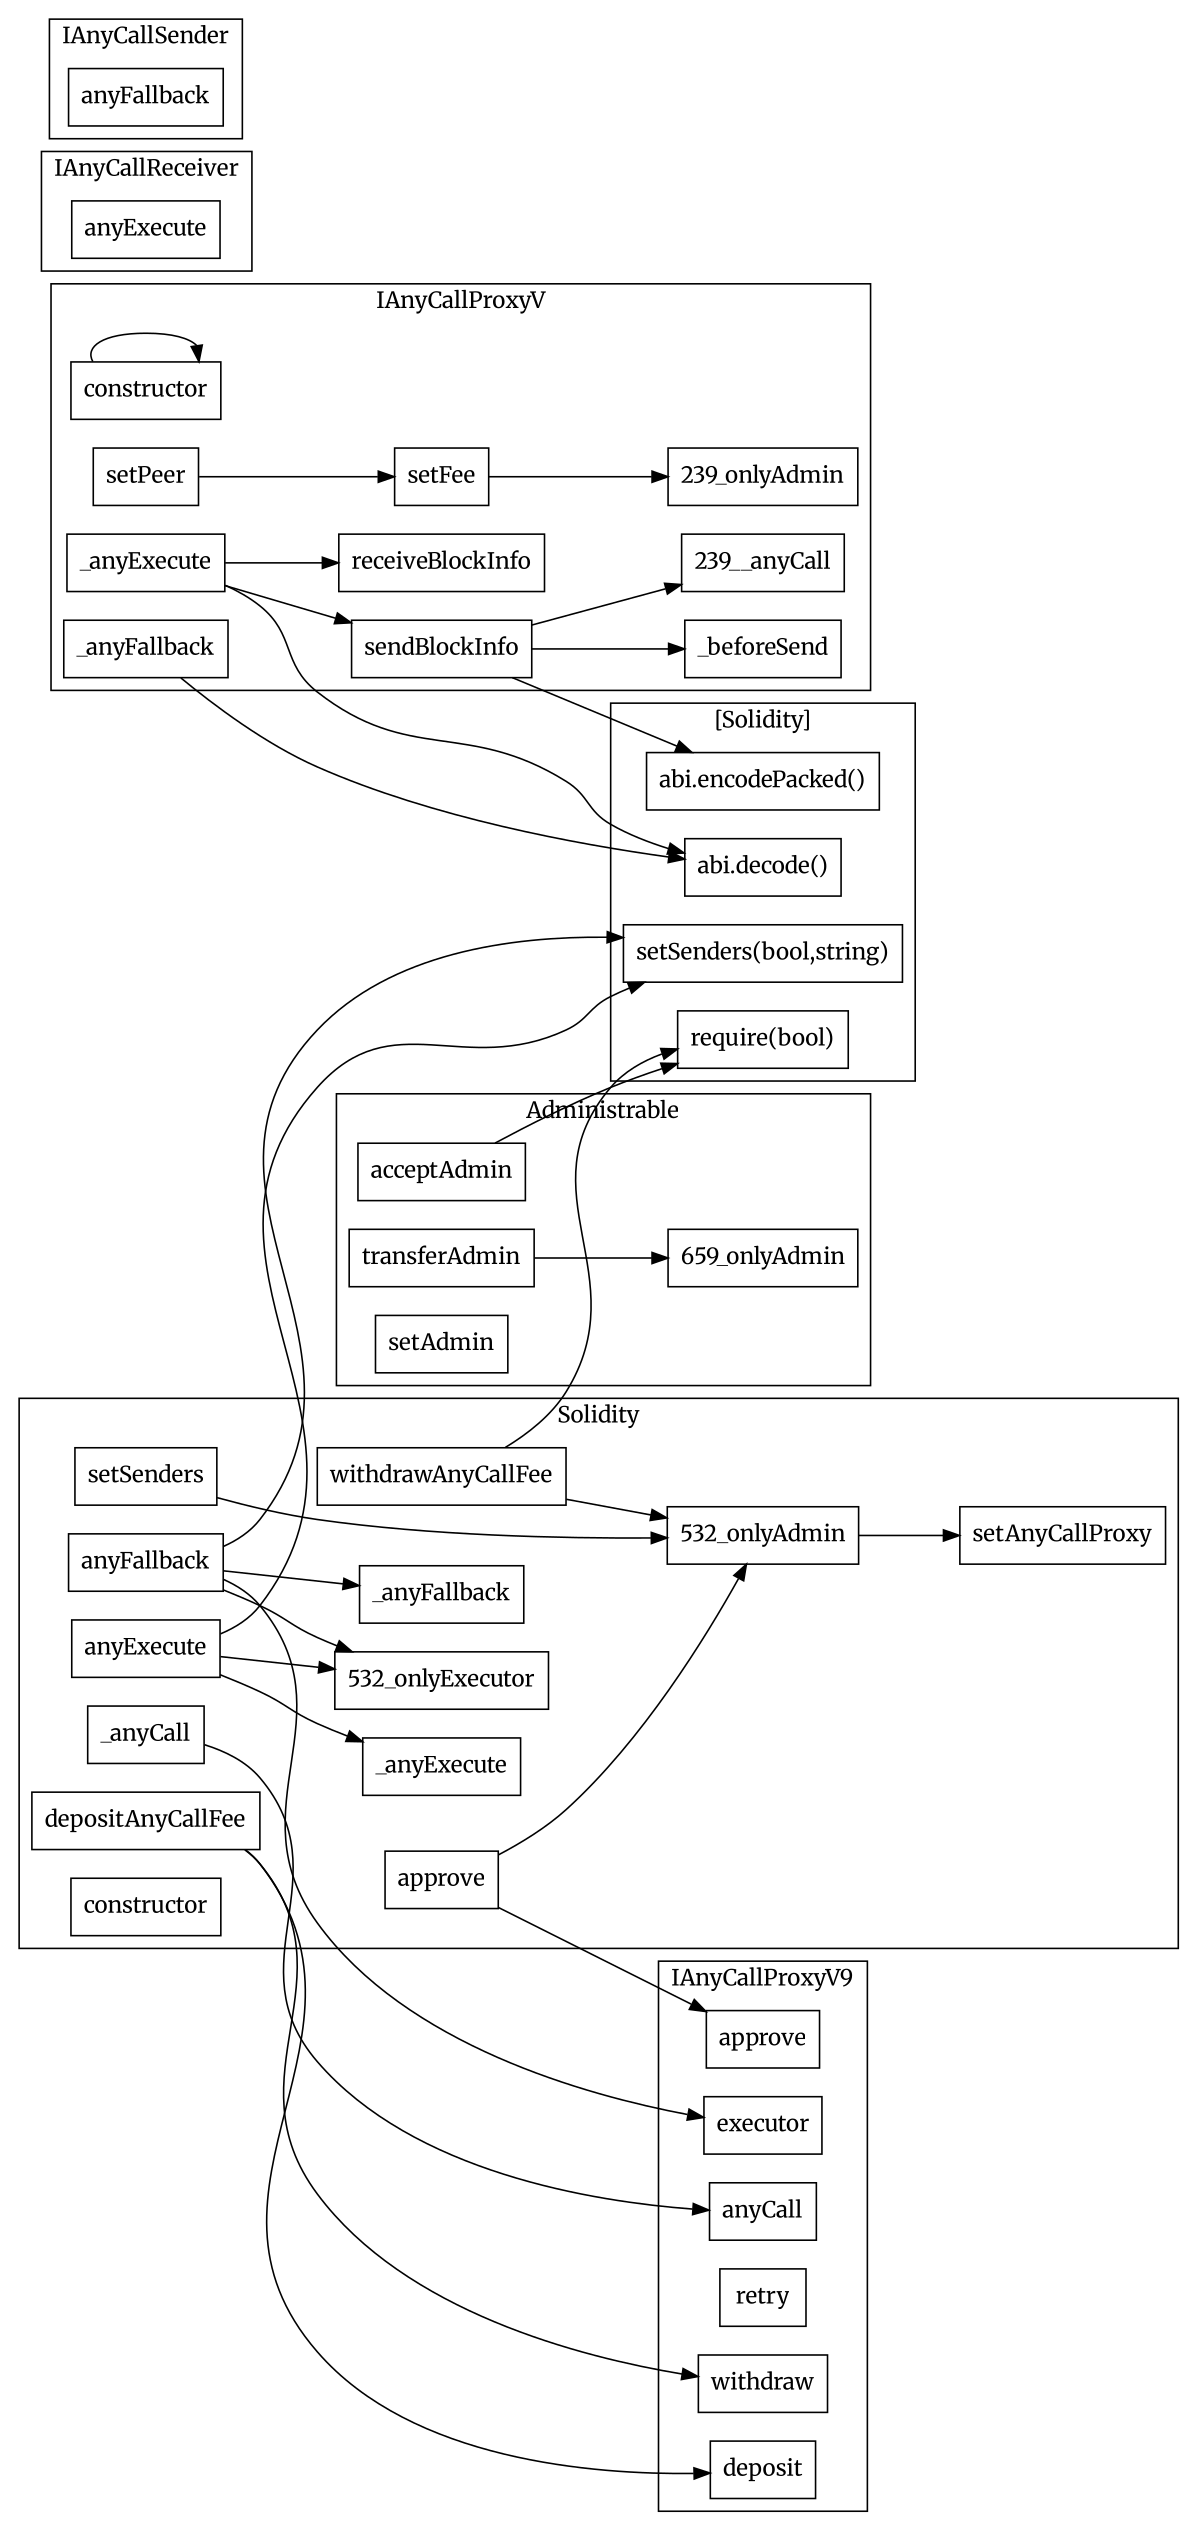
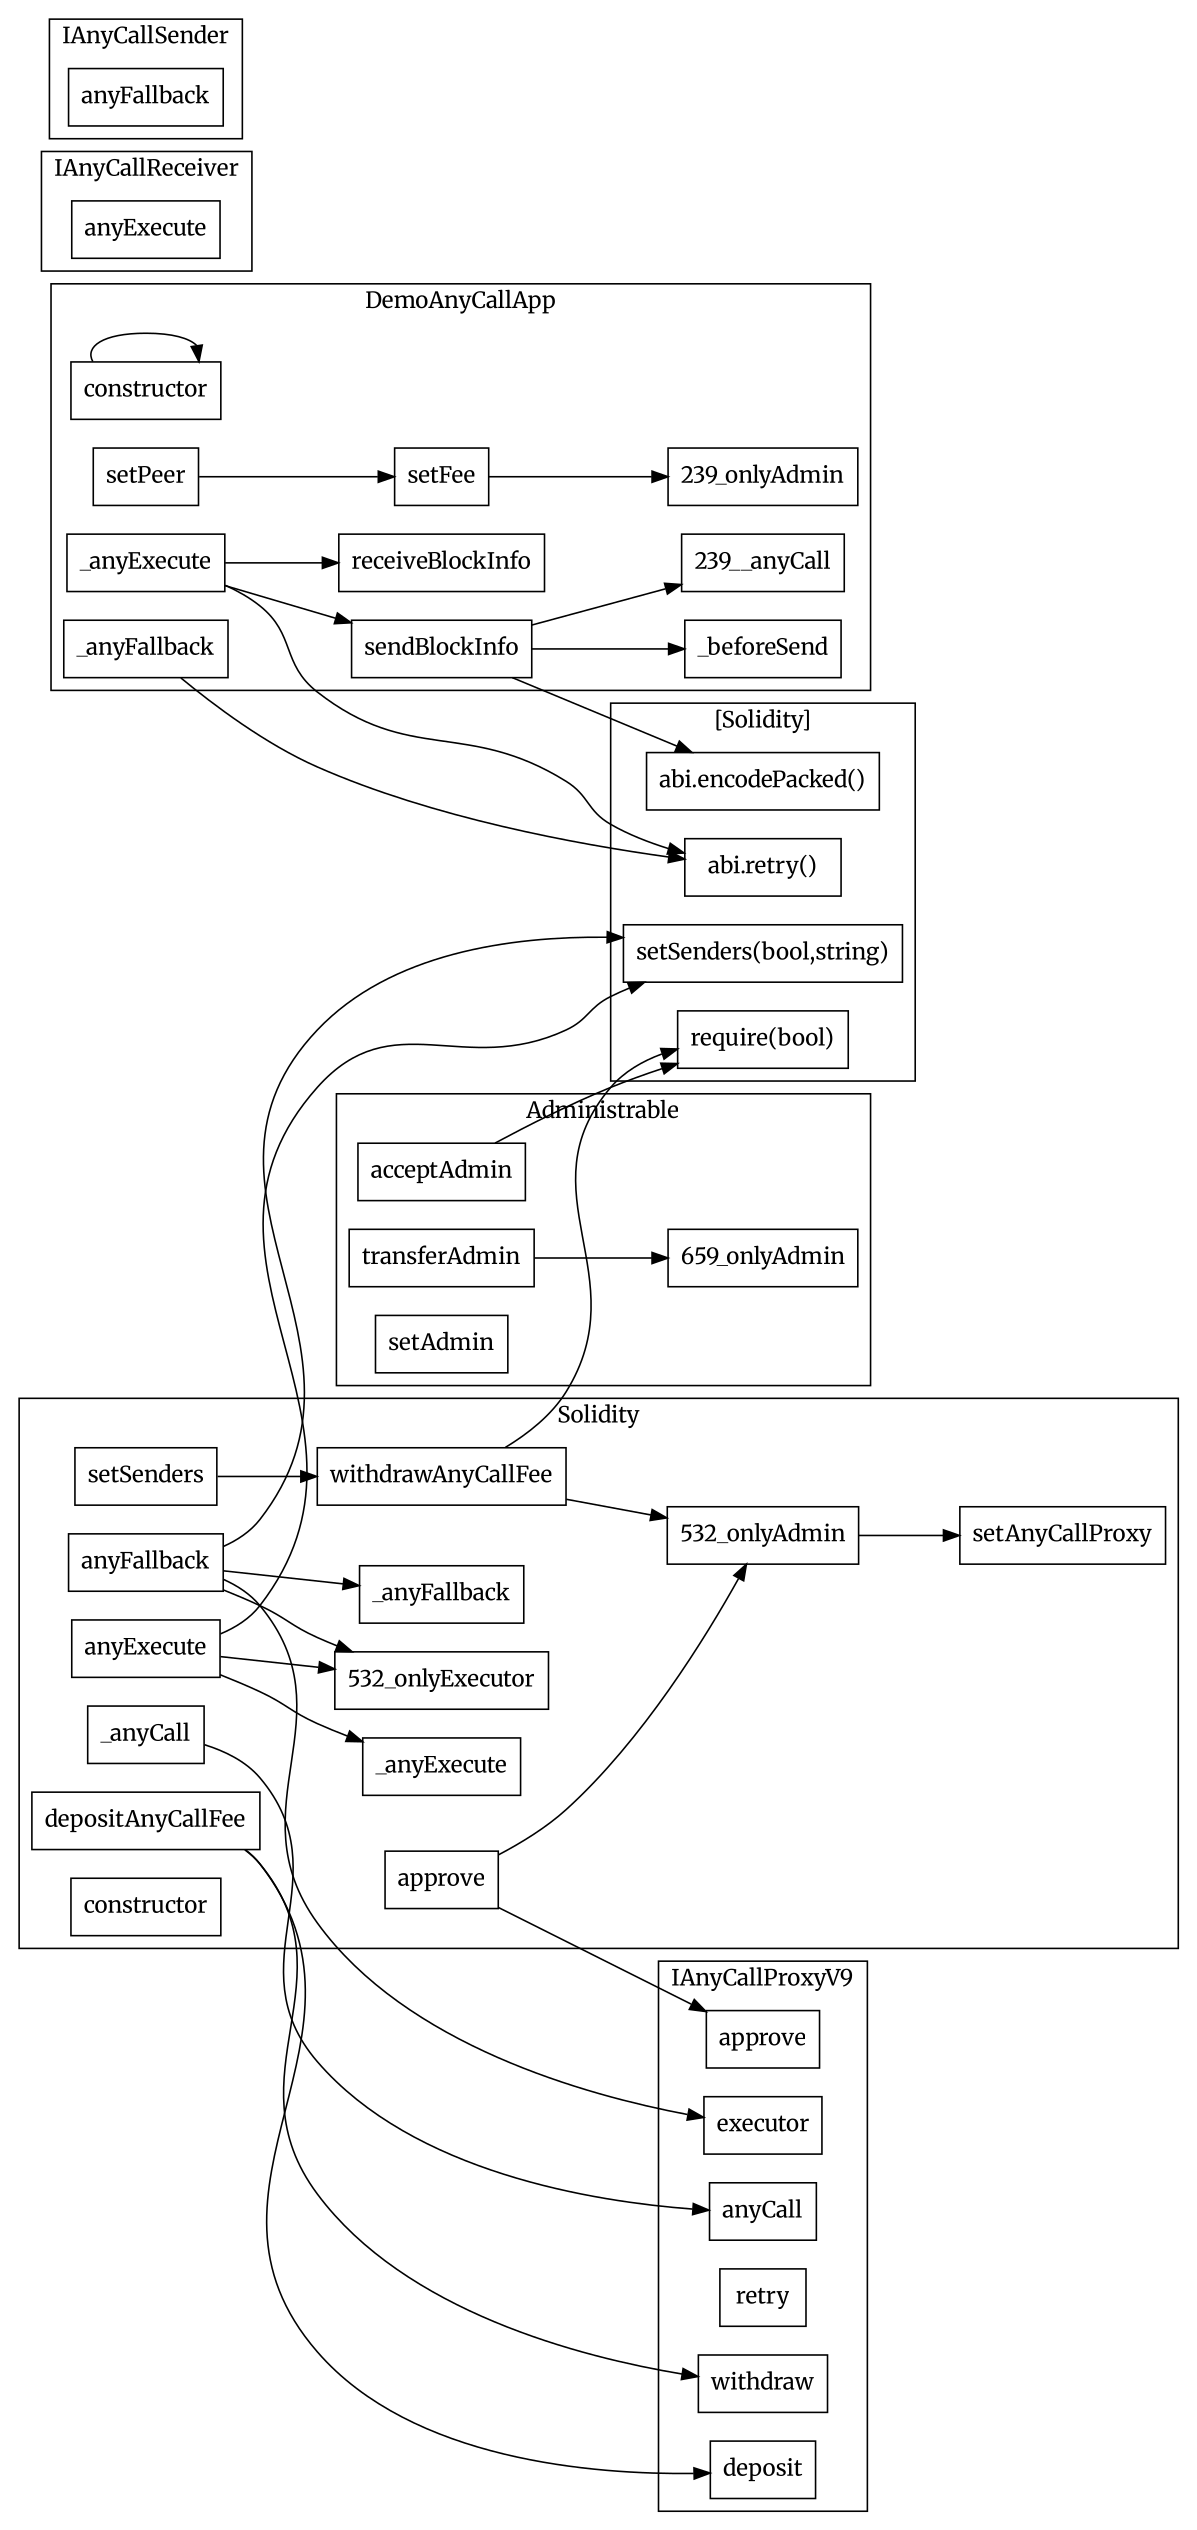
  strict digraph {
    fontname=Merriweather
    rankdir=LR
    node [fontname=Merriweather shape=box]
    edge [fontname=Merriweather]
    n1 [label=sendBlockInfo]
    n2 [label=_beforeSend]
    "239__anyCall"
    n4 [label=constructor]
    n5 [label=setPeer]
    "239_onlyAdmin"
    n7 [label=setFee]
    n8 [label=receiveBlockInfo]
    n9 [label=_anyFallback]
    n10 [label=_anyExecute]
    n11 [label=anyExecute]
    n12 [label=withdraw]
    n13 [label=executor]
    n14 [label=approve]
    n15 [label=retry]
    n16 [label=anyCall]
    n17 [label=deposit]
    n18 [label=transferAdmin]
    "659_onlyAdmin"
    n20 [label=acceptAdmin]
    n21 [label=setAdmin]
    n22 [label=_anyFallback]
    n23 [label=anyFallback]
    "532_onlyExecutor"
    n25 [label=setSenders]
    "532_onlyAdmin"
    n27 [label=_anyCall]
    n28 [label=anyExecute]
    n29 [label=_anyExecute]
    n30 [label=withdrawAnyCallFee]
    n31 [label=depositAnyCallFee]
    n32 [label=setAnyCallProxy]
    n33 [label=constructor]
    n34 [label=approve]
    n35 [label=anyFallback]
    "abi.encodePacked()"
-   "abi.decode()"
+   "abi.decode()" [label="abi.retry()"]
    "require(bool)"
    n39 [label="setSenders(bool,string)"]
    subgraph cluster_1 {
-     label=IAnyCallProxyV
+     label=DemoAnyCallApp
      n1
      n2
      "239__anyCall"
      n4
      n5
      "239_onlyAdmin"
      n7
      n8
      n9
      n10
    }
    subgraph cluster_2 {
      label=IAnyCallReceiver
      n11
    }
    subgraph cluster_3 {
      label=IAnyCallProxyV9
      n12
      n13
      n14
      n15
      n16
      n17
    }
    subgraph cluster_4 {
      label=Administrable
      n18
      "659_onlyAdmin"
      n20
      n21
    }
    subgraph cluster_5 {
      label=Solidity
      n22
      n23
      "532_onlyExecutor"
      n25
      "532_onlyAdmin"
      n27
      n28
      n29
      n30
      n31
      n32
      n33
      n34
    }
    subgraph cluster_6 {
      label=IAnyCallSender
      n35
    }
    subgraph cluster_7 {
      label="[Solidity]"
      "abi.encodePacked()"
      "abi.decode()"
      "require(bool)"
      n39
    }
    n1 -> n2
    n1 -> "239__anyCall"
    n1 -> "abi.encodePacked()"
    n4 -> n4
    n5 -> n7
    n7 -> "239_onlyAdmin"
    n9 -> "abi.decode()"
    n10 -> n1
    n10 -> n8
    n10 -> "abi.decode()"
    n18 -> "659_onlyAdmin"
    n20 -> "require(bool)"
    n23 -> n13
    n23 -> n22
    n23 -> "532_onlyExecutor"
    n23 -> n39
-   n25 -> "532_onlyAdmin"
+   n25 -> n30
    "532_onlyAdmin" -> n32
    n27 -> n16
    n28 -> "532_onlyExecutor"
    n28 -> n29
    n28 -> n39
    n30 -> "532_onlyAdmin"
    n30 -> "require(bool)"
    n31 -> n12
    n31 -> n17
    n34 -> n14
    n34 -> "532_onlyAdmin"
  }
